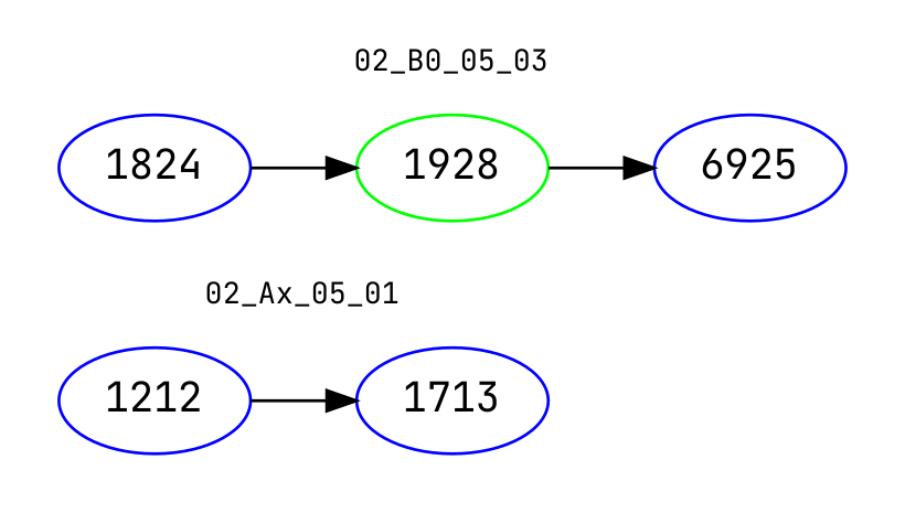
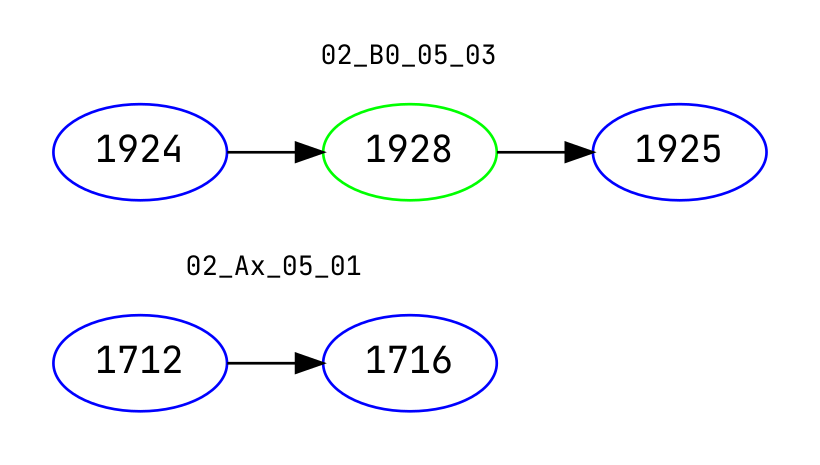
  digraph {
    fontname="JetBrains Mono"
    rankdir=LR
    node [color=blue fontname="JetBrains Mono"]
    edge [color=black fontname="JetBrains Mono"]
-   n1 [label=1212]
-   n2 [label=1713]
-   n3 [label=1824]
-   n4 [label=6925]
+   n1 [label=1712]
+   n2 [label=1716]
+   n3 [label=1924]
+   n4 [label=1925]
    n5 [color=green label=1928]
    subgraph cluster_1 {
      color=white
      fontsize=10
      label="02_Ax_05_01"
      n1
      n2
    }
    subgraph cluster_2 {
      color=white
      fontsize=10
      label="02_B0_05_03"
      n3
      n4
      n5
    }
    n1 -> n2
    n3 -> n5
    n5 -> n4
  }
